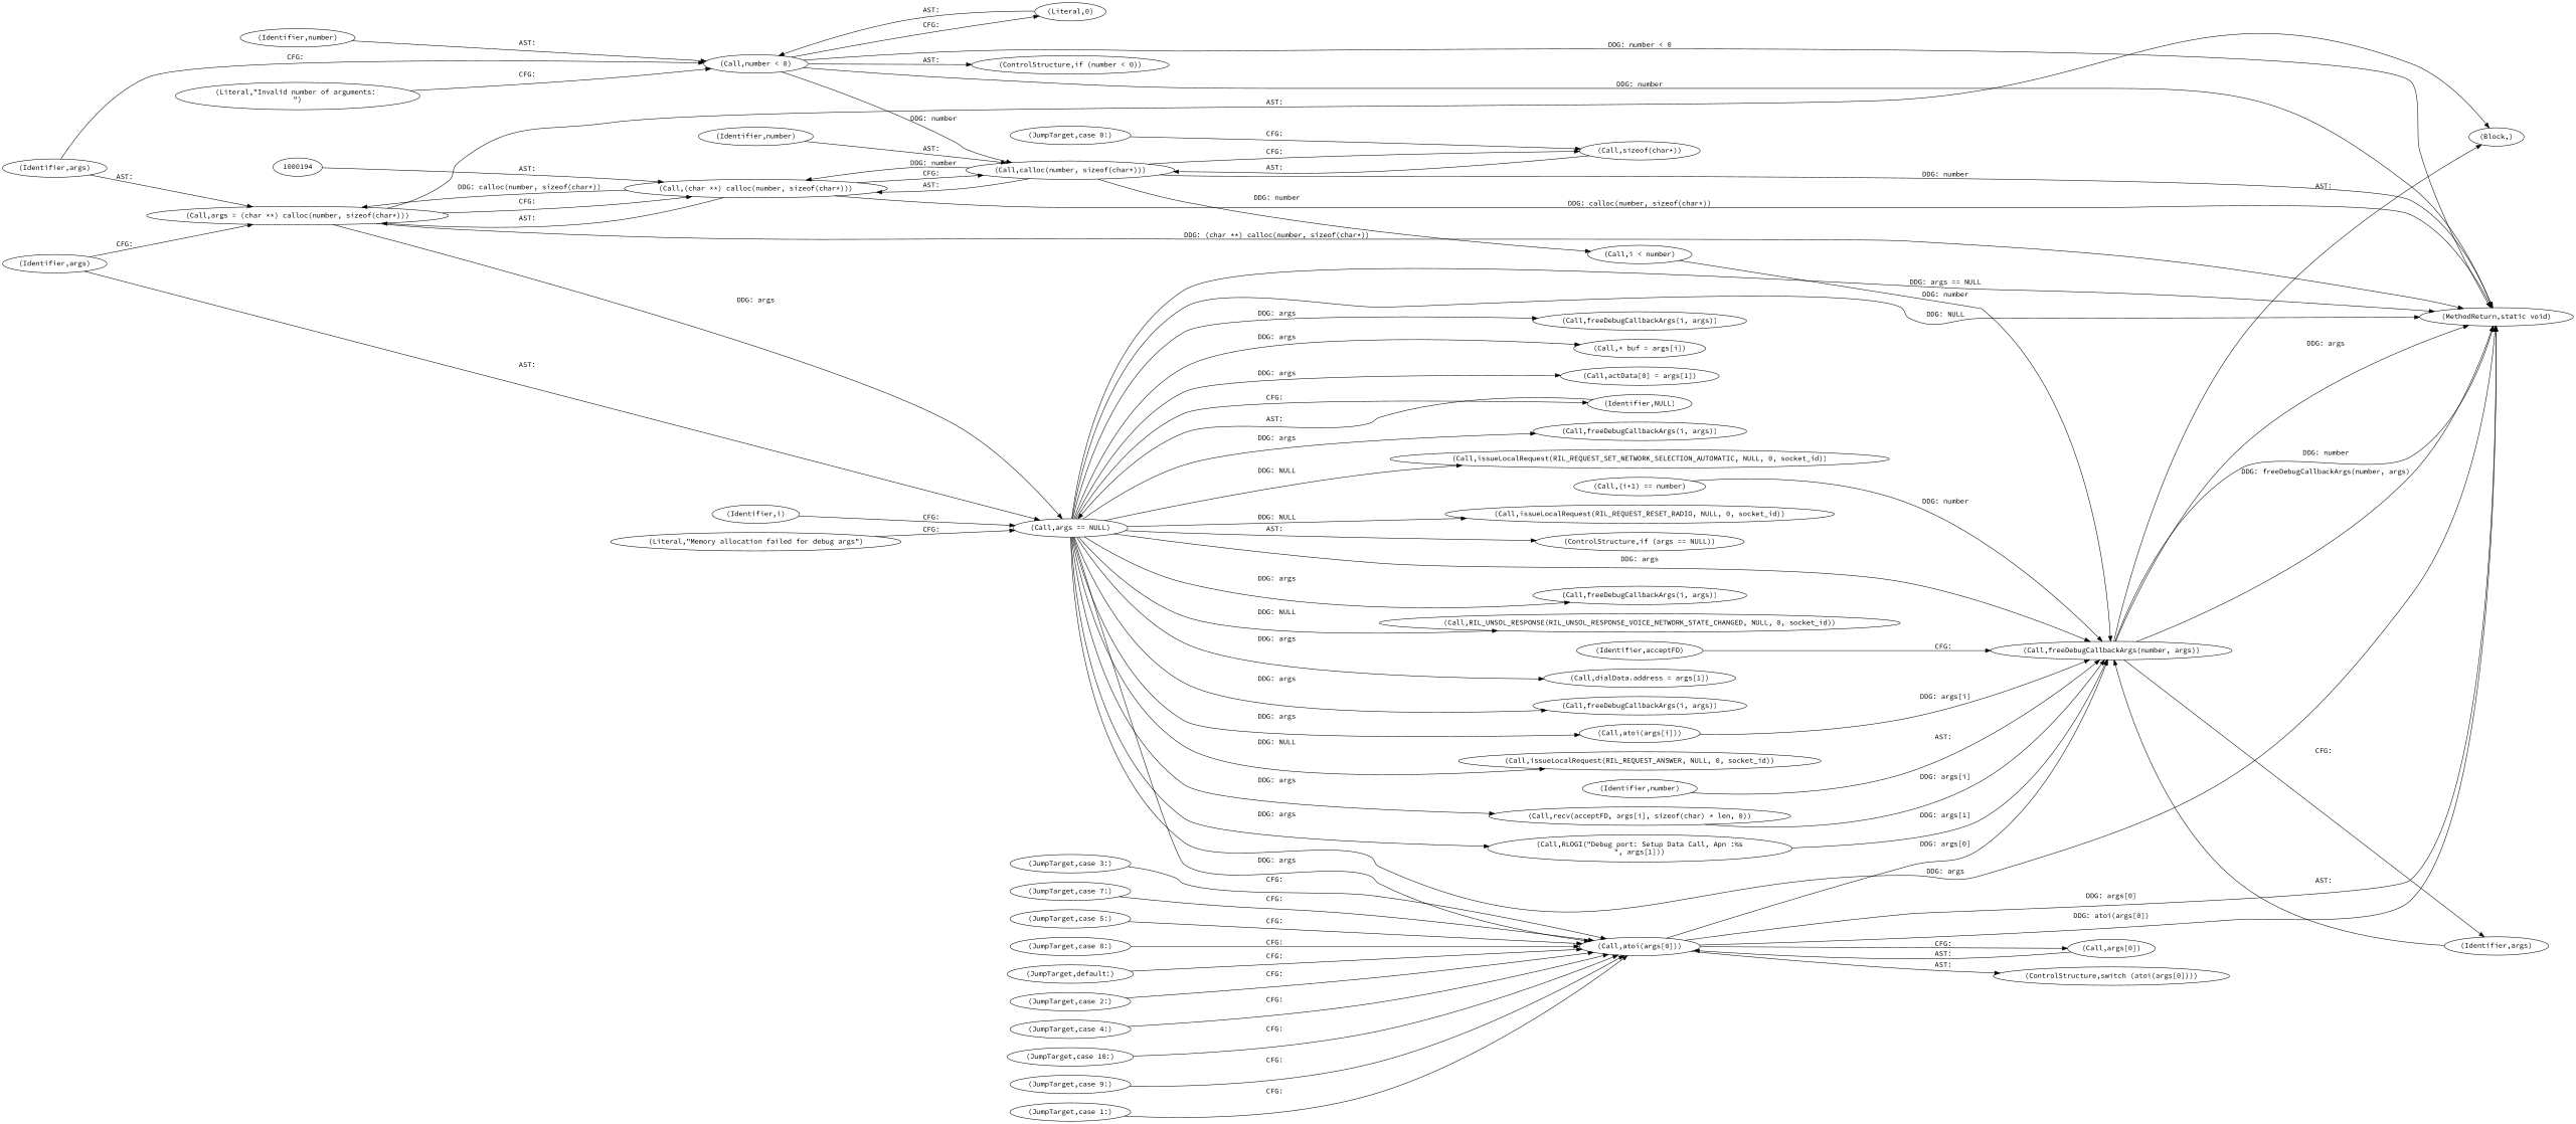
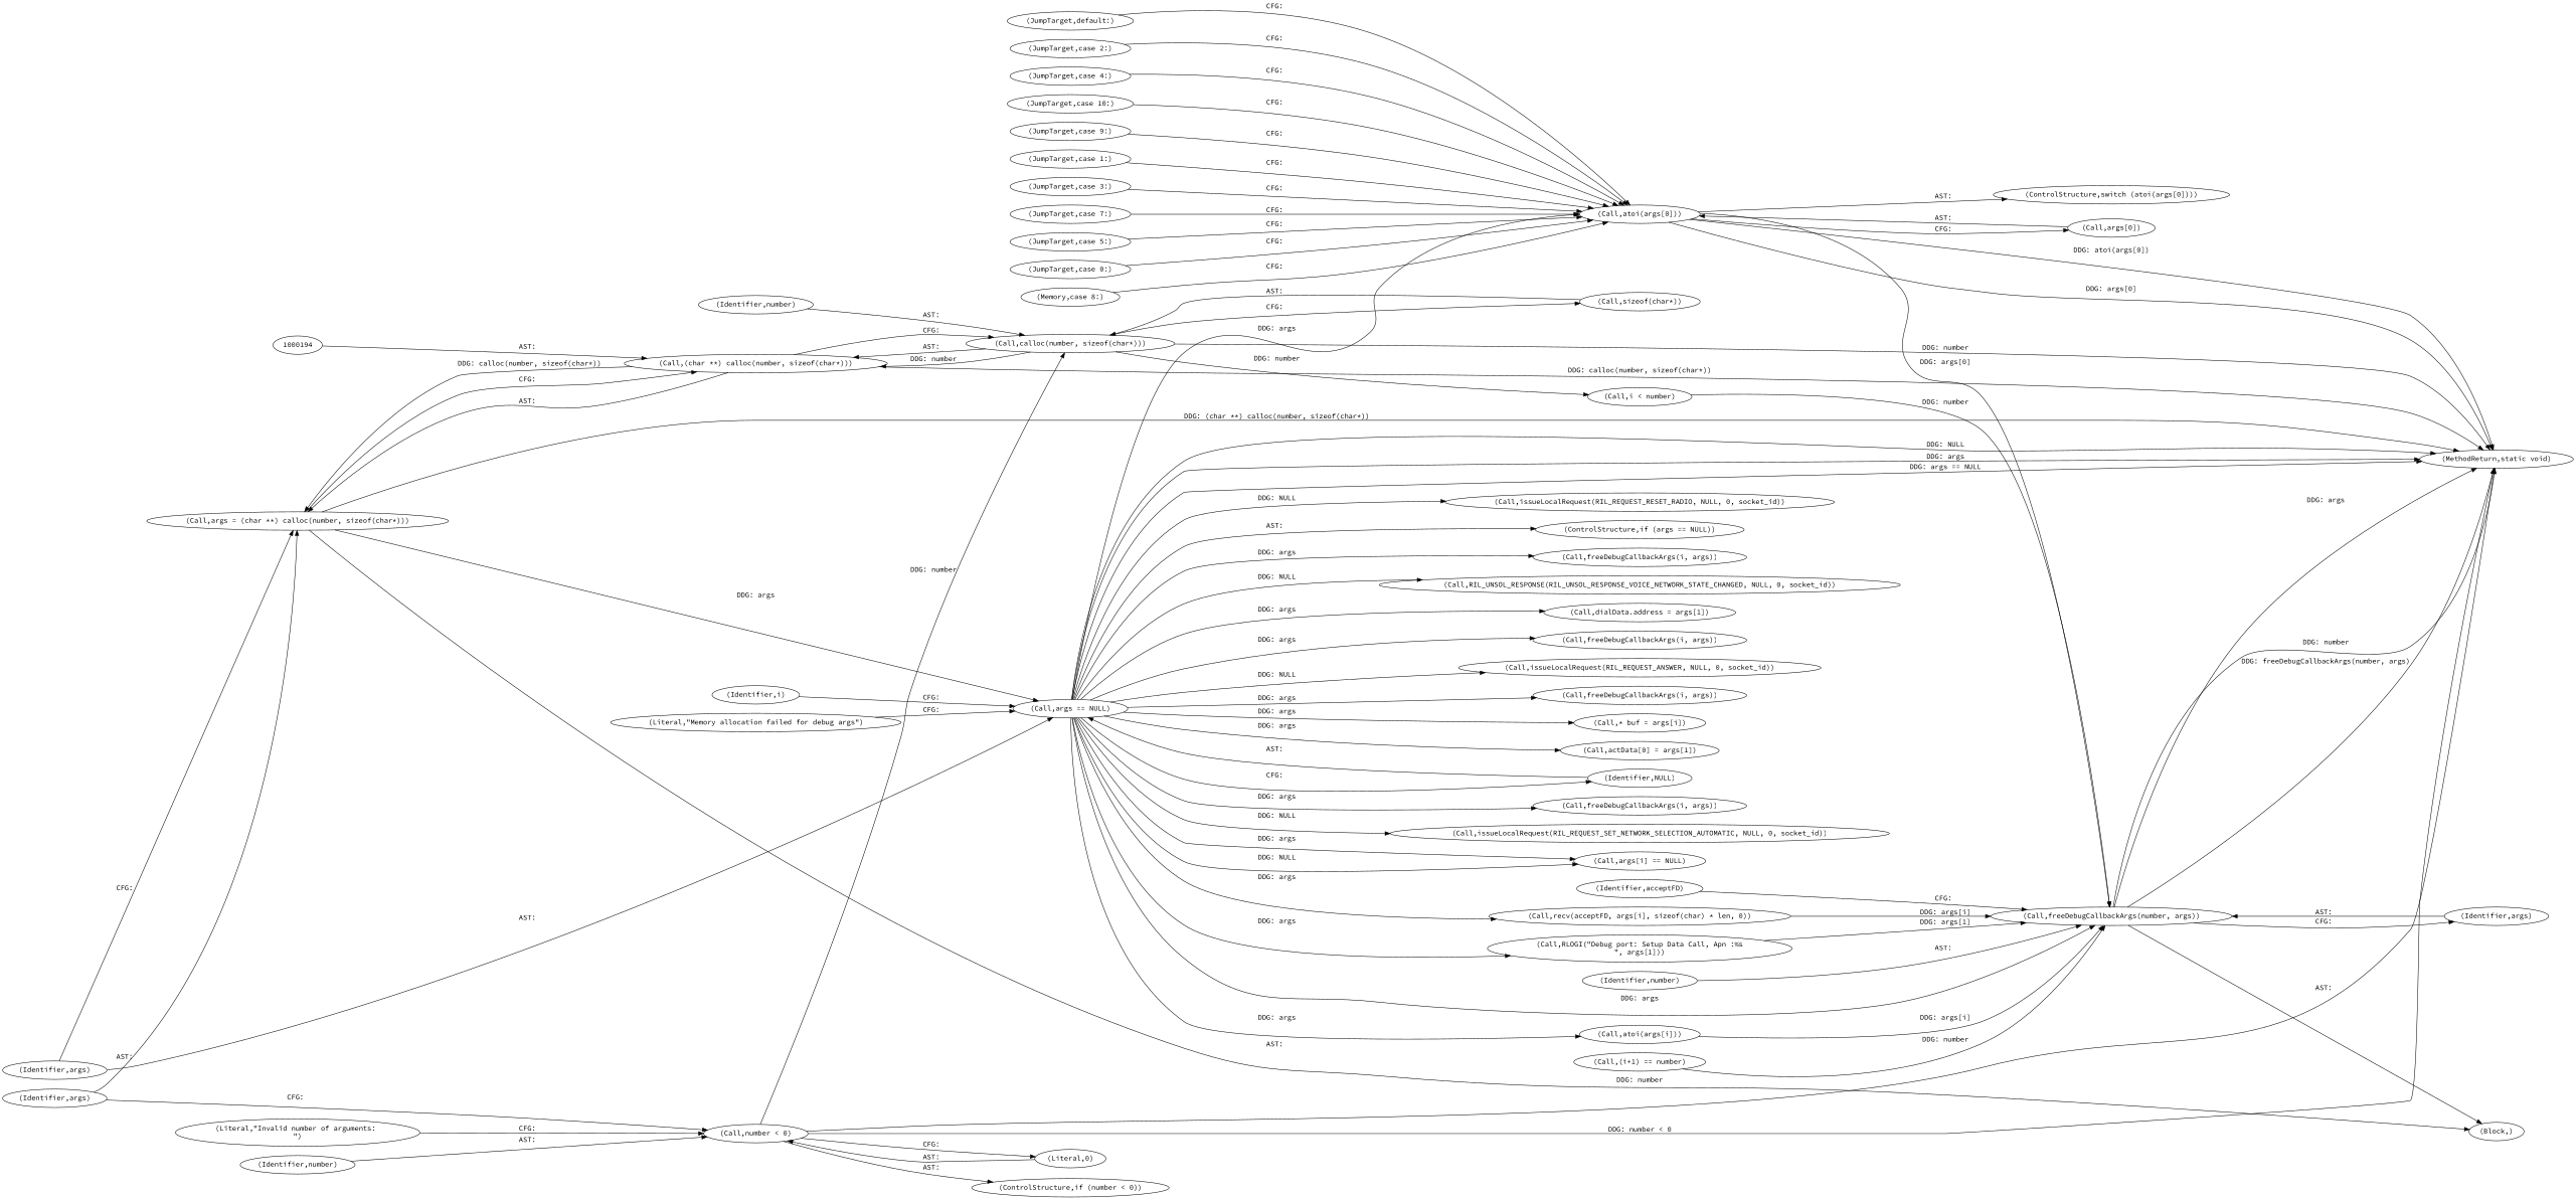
  digraph {
    fontname="Source Code Pro"
    rankdir=LR
    node [fontname="Source Code Pro"]
    edge [fontname="Source Code Pro"]
    n1 [label="(Call,atoi(args[0]))"]
    n2 [label="(Call,freeDebugCallbackArgs(number, args))"]
    n3 [label="(MethodReturn,static void)"]
    n4 [label="(Call,args[0])"]
    n5 [label="(ControlStructure,switch (atoi(args[0])))"]
    n6 [label="(Block,)"]
    n7 [label="(Identifier,args)"]
    n8 [label="(Call,args == NULL)"]
    n9 [label="(ControlStructure,if (args == NULL))"]
    n10 [label="(Call,freeDebugCallbackArgs(i, args))"]
    n11 [label="(Call,atoi(args[i]))"]
    n12 [label="(Call,RIL_UNSOL_RESPONSE(RIL_UNSOL_RESPONSE_VOICE_NETWORK_STATE_CHANGED, NULL, 0, socket_id))"]
    n13 [label="(Call,dialData.address = args[1])"]
    n14 [label="(Call,freeDebugCallbackArgs(i, args))"]
    n15 [label="(Call,issueLocalRequest(RIL_REQUEST_ANSWER, NULL, 0, socket_id))"]
    n16 [label="(Call,freeDebugCallbackArgs(i, args))"]
    n17 [label="(Call,* buf = args[i])"]
    n18 [label="(Call,actData[0] = args[1])"]
    n19 [label="(Call,recv(acceptFD, args[i], sizeof(char) * len, 0))"]
    n20 [label="(Identifier,NULL)"]
    n21 [label="(Call,freeDebugCallbackArgs(i, args))"]
    n22 [label="(Call,RLOGI(\"Debug port: Setup Data Call, Apn :%s\n\", args[1]))"]
    n23 [label="(Call,issueLocalRequest(RIL_REQUEST_SET_NETWORK_SELECTION_AUTOMATIC, NULL, 0, socket_id))"]
+   n24 [label="(Call,args[i] == NULL)"]
    n25 [label="(Call,issueLocalRequest(RIL_REQUEST_RESET_RADIO, NULL, 0, socket_id))"]
    n26 [label="(Call,args = (char **) calloc(number, sizeof(char*)))"]
    n27 [label="(Call,(char **) calloc(number, sizeof(char*)))"]
    n28 [label="(Call,calloc(number, sizeof(char*)))"]
    n29 [label="(Call,sizeof(char*))"]
    n30 [label="(Call,i < number)"]
    n31 [label="(Call,number < 0)"]
    n32 [label="(ControlStructure,if (number < 0))"]
    n33 [label="(Literal,0)"]
    n34 [label="(Identifier,args)"]
    n35 [label="(Identifier,number)"]
    n36 [label="(Call,(i+1) == number)"]
    n37 [label="(Literal,\"Invalid number of arguments: \n\")"]
    n38 [label="(Identifier,i)"]
    n39 [label="(Literal,\"Memory allocation failed for debug args\")"]
    n40 [label="(JumpTarget,case 2:)"]
    n41 [label="(JumpTarget,case 4:)"]
    n42 [label="(JumpTarget,case 10:)"]
    n43 [label="(JumpTarget,case 9:)"]
    n44 [label="(JumpTarget,case 1:)"]
    n45 [label="(JumpTarget,case 3:)"]
    n46 [label="(Identifier,args)"]
    n47 [label="(Identifier,acceptFD)"]
    n48 [label="(JumpTarget,case 7:)"]
    n49 [label="(JumpTarget,case 5:)"]
    n50 [label="(JumpTarget,case 0:)"]
    n51 [label="(Identifier,number)"]
-   n52 [label="(JumpTarget,case 8:)"]
+   n52 [label="(Memory,case 8:)"]
    n53 [label="(JumpTarget,default:)"]
    n54 [label="(Identifier,number)"]
    1000194
    n1 -> n2 [label="DDG: args[0]"]
    n1 -> n3 [label="DDG: args[0]"]
    n1 -> n3 [label="DDG: atoi(args[0])"]
    n1 -> n4 [label="CFG: "]
    n1 -> n5 [label="AST: "]
    n2 -> n3 [label="DDG: freeDebugCallbackArgs(number, args)"]
    n2 -> n3 [label="DDG: args"]
    n2 -> n3 [label="DDG: number"]
    n2 -> n6 [label="AST: "]
    n2 -> n7 [label="CFG: "]
    n4 -> n1 [label="AST: "]
    n7 -> n2 [label="AST: "]
    n8 -> n1 [label="DDG: args"]
    n8 -> n2 [label="DDG: args"]
    n8 -> n3 [label="DDG: args"]
    n8 -> n3 [label="DDG: args == NULL"]
    n8 -> n3 [label="DDG: NULL"]
    n8 -> n9 [label="AST: "]
    n8 -> n10 [label="DDG: args"]
    n8 -> n11 [label="DDG: args"]
    n8 -> n12 [label="DDG: NULL"]
    n8 -> n13 [label="DDG: args"]
    n8 -> n14 [label="DDG: args"]
    n8 -> n15 [label="DDG: NULL"]
    n8 -> n16 [label="DDG: args"]
    n8 -> n17 [label="DDG: args"]
    n8 -> n18 [label="DDG: args"]
    n8 -> n19 [label="DDG: args"]
    n8 -> n20 [label="CFG: "]
    n8 -> n21 [label="DDG: args"]
    n8 -> n22 [label="DDG: args"]
    n8 -> n23 [label="DDG: NULL"]
+   n8 -> n24 [label="DDG: args"]
+   n8 -> n24 [label="DDG: NULL"]
    n8 -> n25 [label="DDG: NULL"]
    n11 -> n2 [label="DDG: args[i]"]
    n19 -> n2 [label="DDG: args[i]"]
    n20 -> n8 [label="AST: "]
    n22 -> n2 [label="DDG: args[1]"]
    n26 -> n3 [label="DDG: (char **) calloc(number, sizeof(char*))"]
    n26 -> n6 [label="AST: "]
    n26 -> n8 [label="DDG: args"]
    n26 -> n27 [label="CFG: "]
    n27 -> n3 [label="DDG: calloc(number, sizeof(char*))"]
    n27 -> n26 [label="AST: "]
    n27 -> n26 [label="DDG: calloc(number, sizeof(char*))"]
    n27 -> n28 [label="CFG: "]
    n28 -> n3 [label="DDG: number"]
    n28 -> n27 [label="AST: "]
    n28 -> n27 [label="DDG: number"]
    n28 -> n29 [label="CFG: "]
    n28 -> n30 [label="DDG: number"]
    n29 -> n28 [label="AST: "]
    n30 -> n2 [label="DDG: number"]
    n31 -> n3 [label="DDG: number < 0"]
    n31 -> n3 [label="DDG: number"]
    n31 -> n28 [label="DDG: number"]
    n31 -> n32 [label="AST: "]
    n31 -> n33 [label="CFG: "]
    n33 -> n31 [label="AST: "]
    n34 -> n26 [label="AST: "]
    n34 -> n31 [label="CFG: "]
    n35 -> n31 [label="AST: "]
    n36 -> n2 [label="DDG: number"]
    n37 -> n31 [label="CFG: "]
    n38 -> n8 [label="CFG: "]
    n39 -> n8 [label="CFG: "]
    n40 -> n1 [label="CFG: "]
    n41 -> n1 [label="CFG: "]
    n42 -> n1 [label="CFG: "]
    n43 -> n1 [label="CFG: "]
    n44 -> n1 [label="CFG: "]
    n45 -> n1 [label="CFG: "]
    n46 -> n8 [label="AST: "]
    n46 -> n26 [label="CFG: "]
    n47 -> n2 [label="CFG: "]
    n48 -> n1 [label="CFG: "]
    n49 -> n1 [label="CFG: "]
-   n50 -> n29 [label="CFG: "]
+   n50 -> n1 [label="CFG: "]
    n51 -> n2 [label="AST: "]
    n52 -> n1 [label="CFG: "]
    n53 -> n1 [label="CFG: "]
    n54 -> n28 [label="AST: "]
    1000194 -> n27 [label="AST: "]
  }
